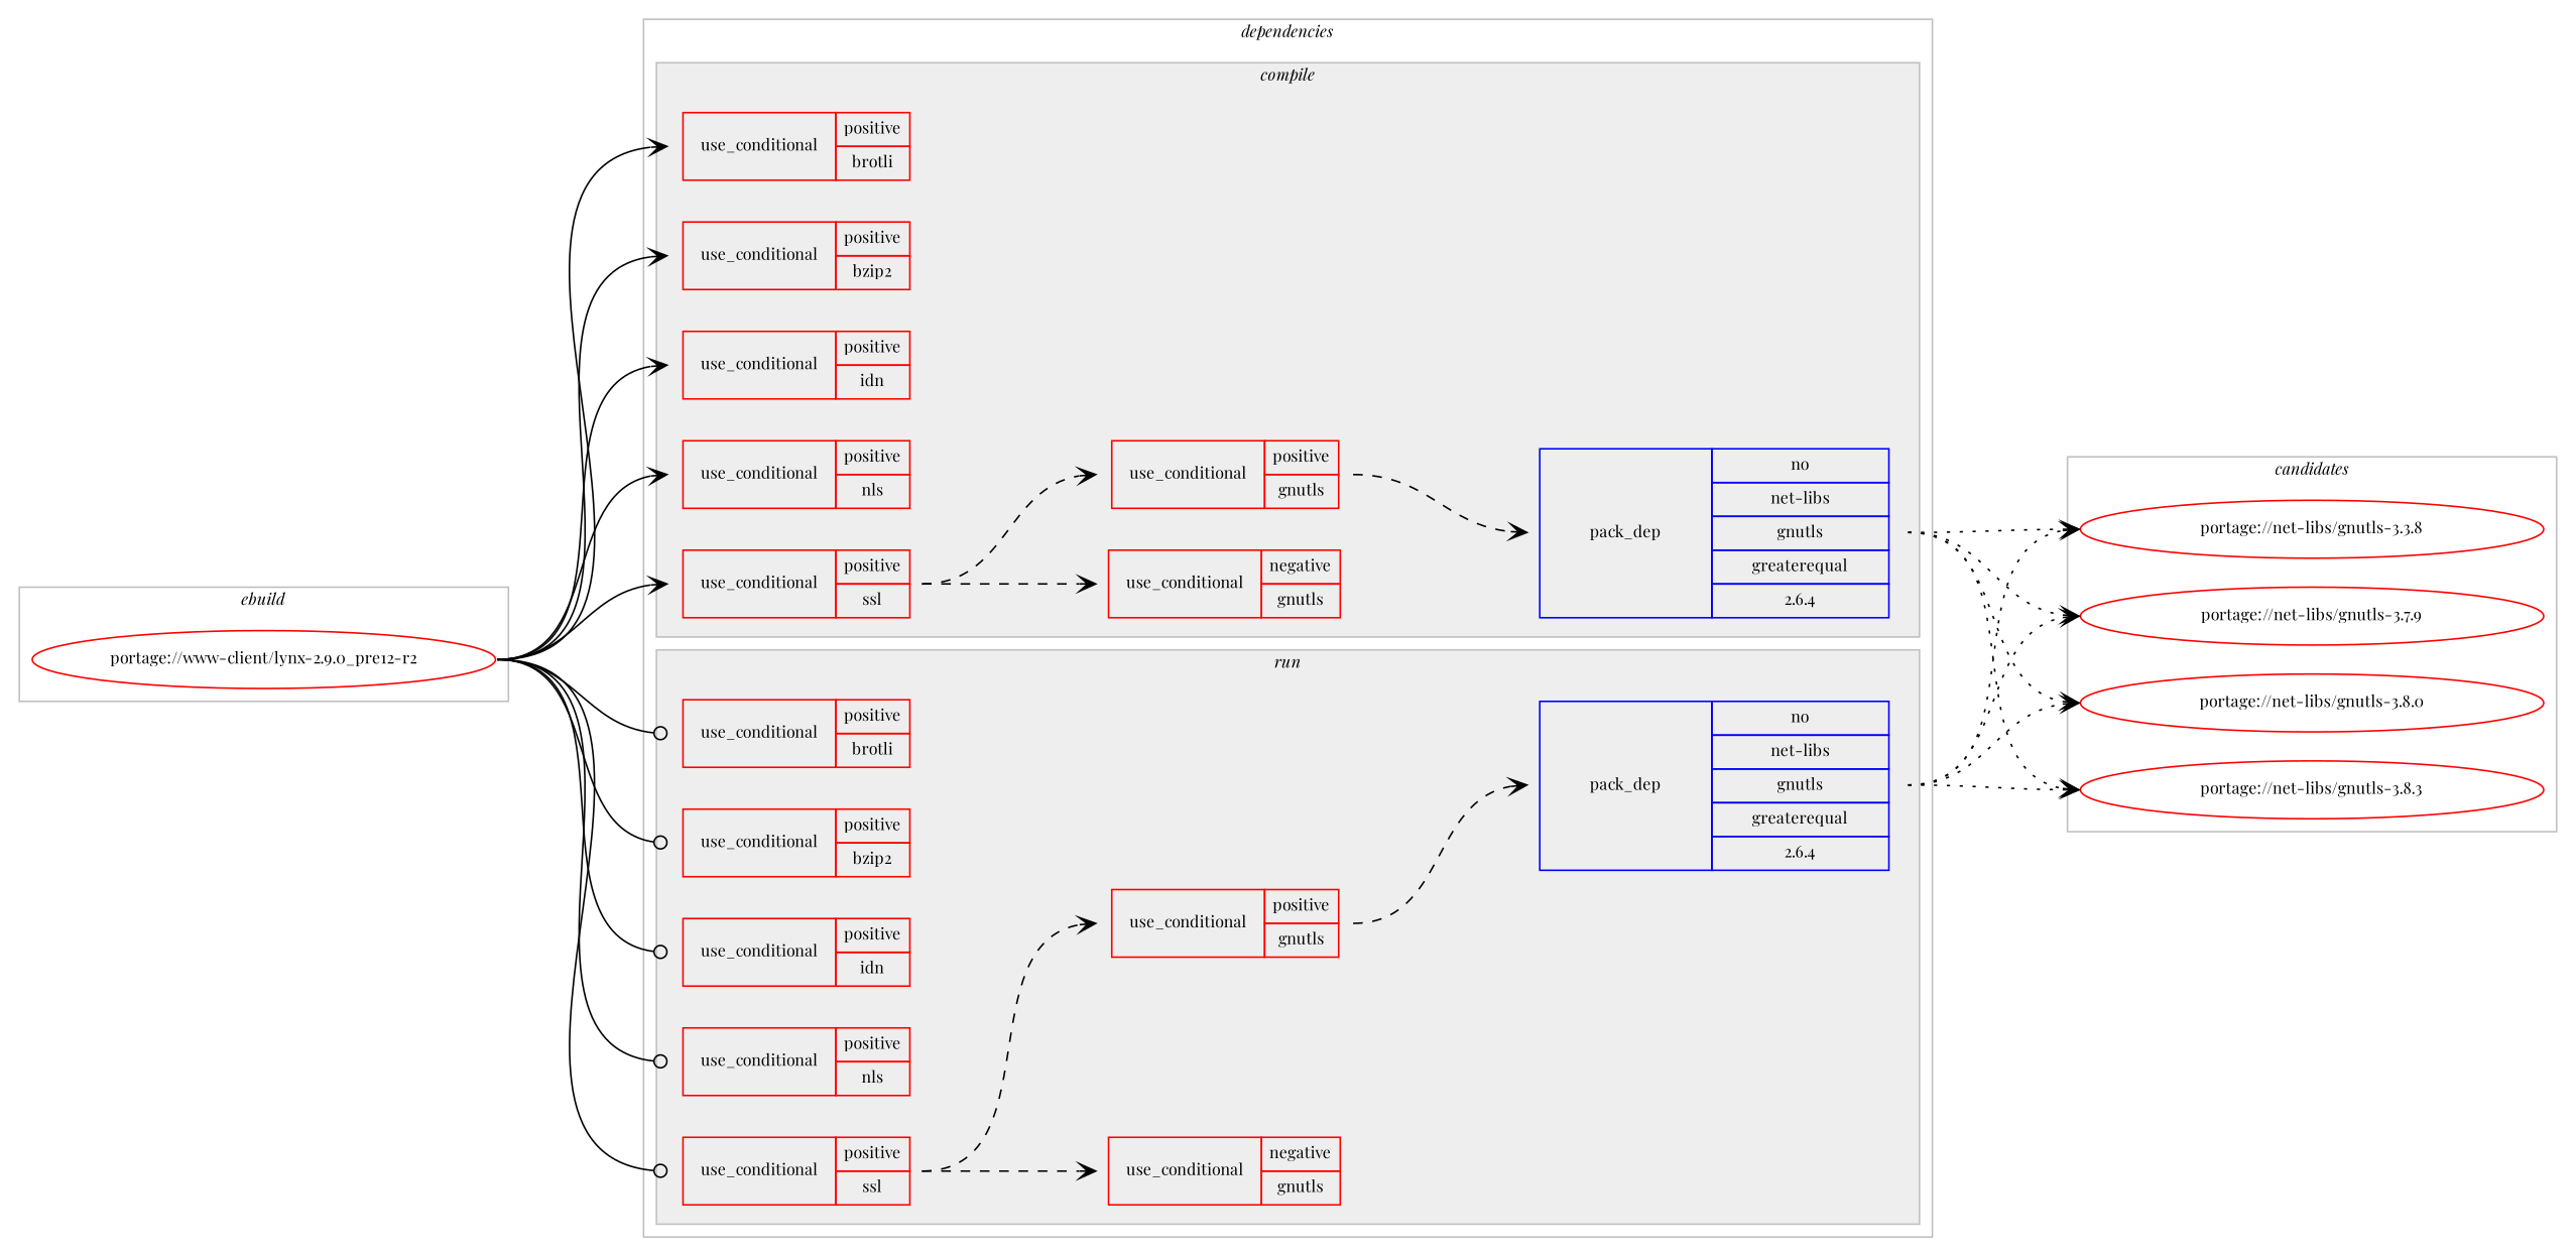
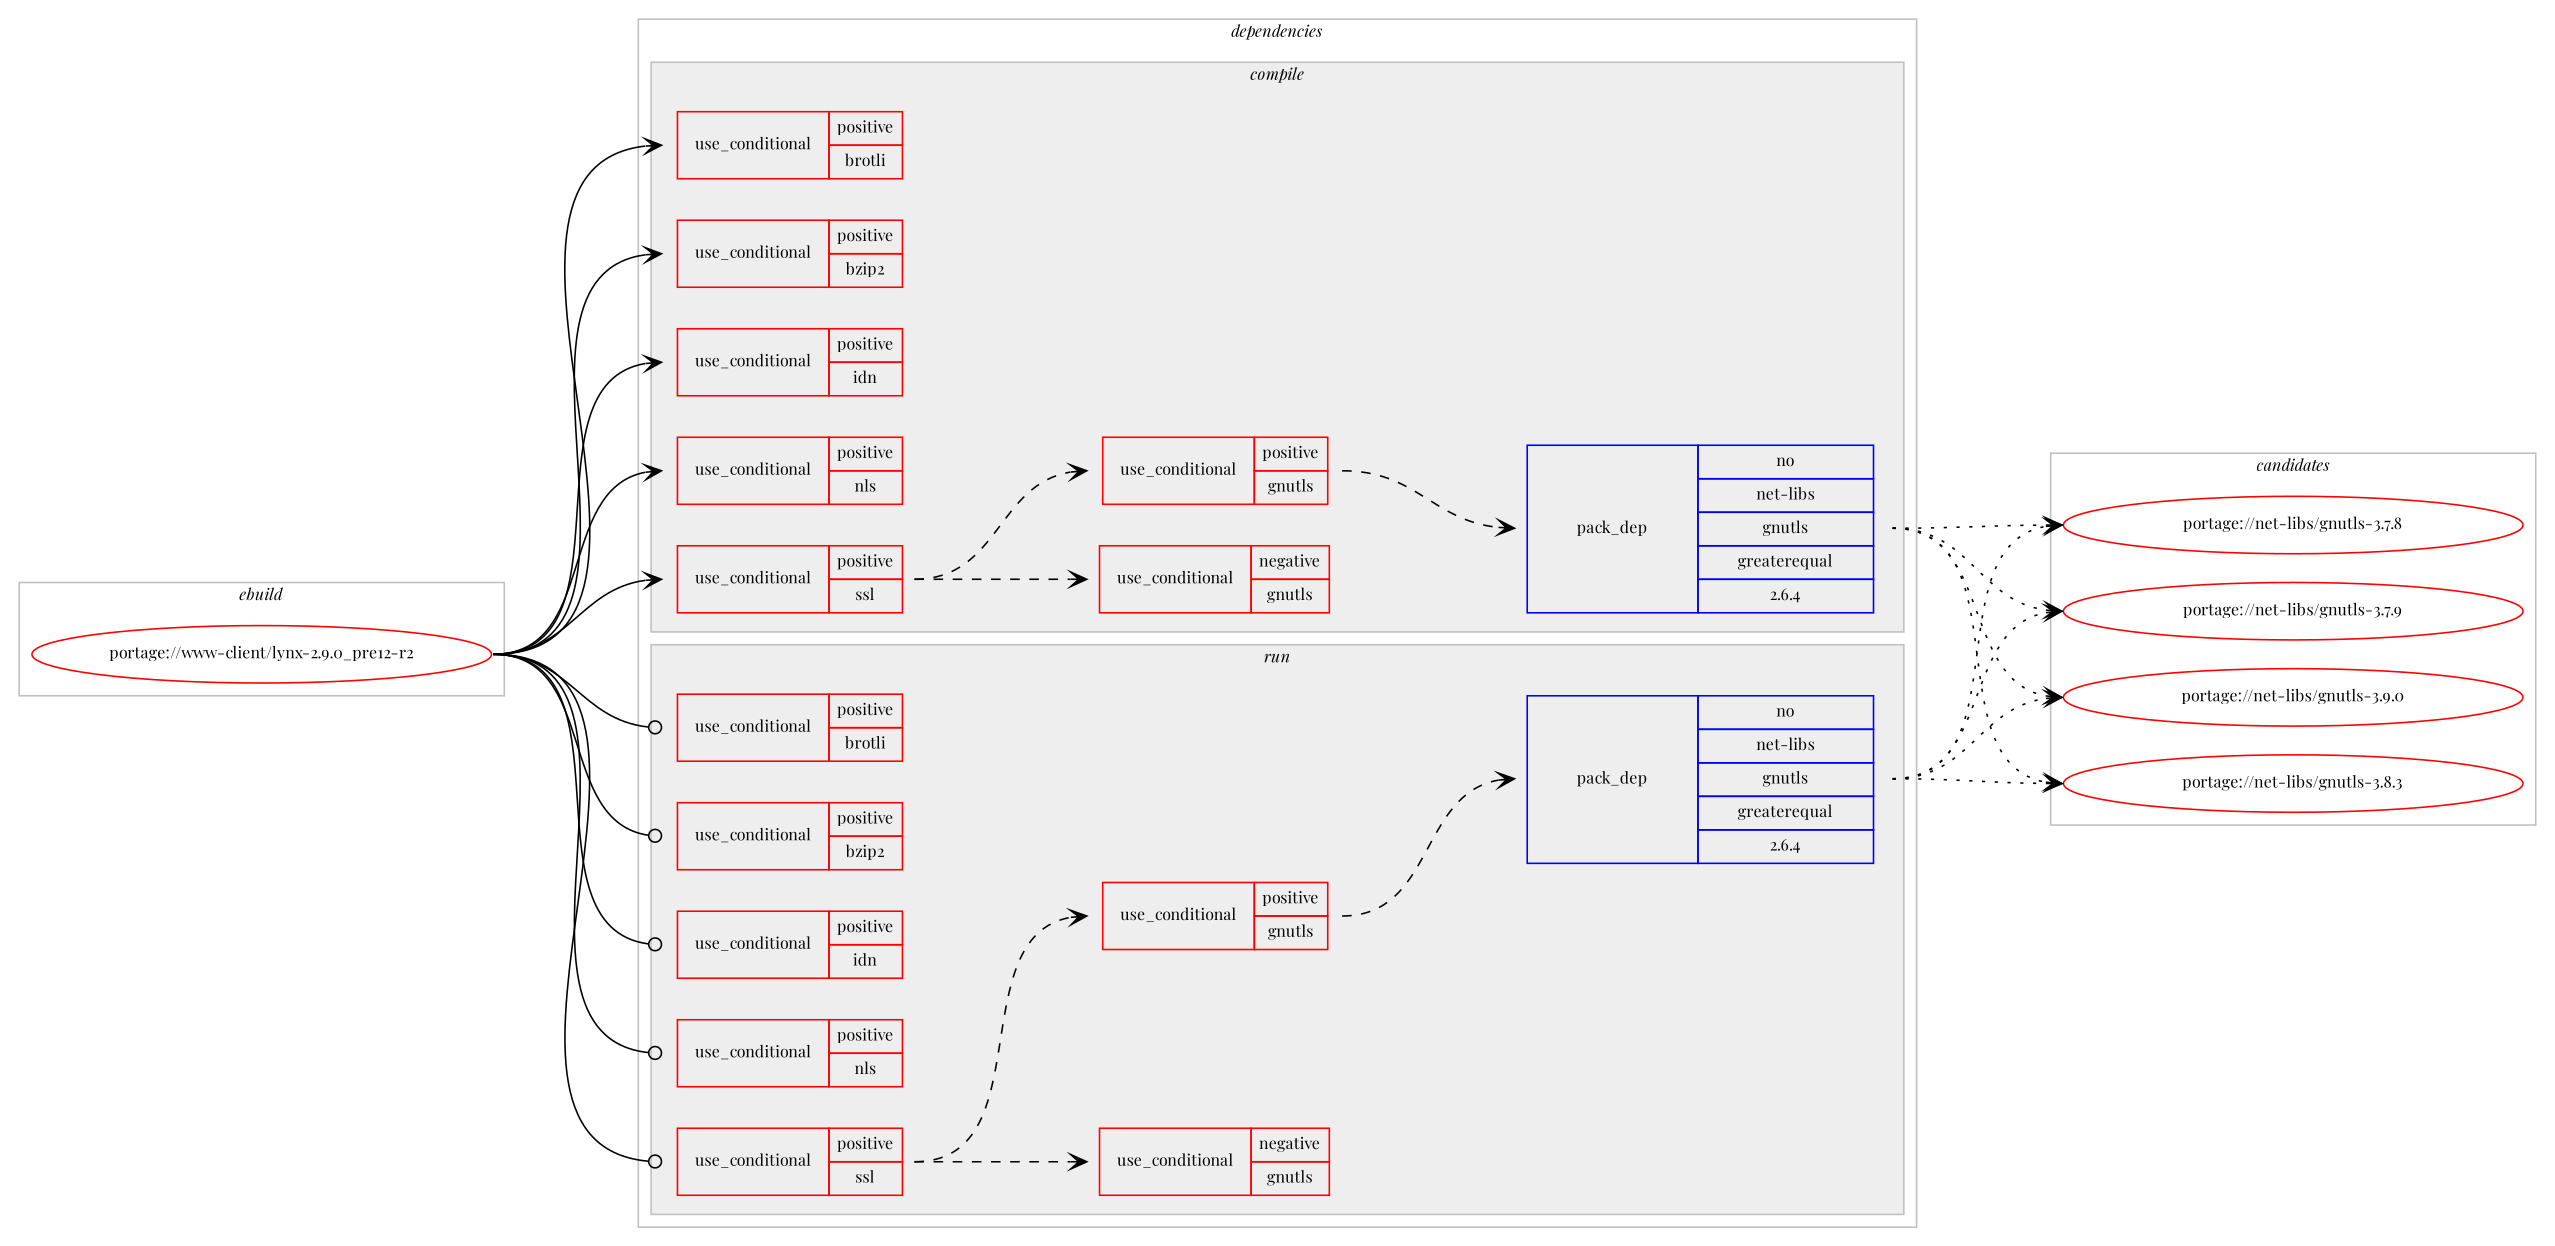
  digraph {
    compound=true
    concentrate=true
    fontname="Playfair Display"
    fontsize=10
    newrank=true
    rankdir=LR
    ranksep=1.5
    node [color=red fontname="Playfair Display" fontsize=10 shape=none]
    edge [arrowhead=vee fontname="Playfair Display" headport=w style=solid tailport=e weight=20]
    n1 [label="portage://www-client/lynx-2.9.0_pre12-r2" width=4 shape=""]
    n2 [label=<<TABLE BORDER="0" CELLBORDER="1" CELLSPACING="0" CELLPADDING="4"><TR><TD ROWSPAN="3" CELLPADDING="10">use_conditional</TD></TR><TR><TD>positive</TD></TR><TR><TD>brotli</TD></TR></TABLE>>]
    n3 [label=<<TABLE BORDER="0" CELLBORDER="1" CELLSPACING="0" CELLPADDING="4"><TR><TD ROWSPAN="3" CELLPADDING="10">use_conditional</TD></TR><TR><TD>positive</TD></TR><TR><TD>bzip2</TD></TR></TABLE>>]
    n4 [label=<<TABLE BORDER="0" CELLBORDER="1" CELLSPACING="0" CELLPADDING="4"><TR><TD ROWSPAN="3" CELLPADDING="10">use_conditional</TD></TR><TR><TD>positive</TD></TR><TR><TD>idn</TD></TR></TABLE>>]
    n5 [label=<<TABLE BORDER="0" CELLBORDER="1" CELLSPACING="0" CELLPADDING="4"><TR><TD ROWSPAN="3" CELLPADDING="10">use_conditional</TD></TR><TR><TD>positive</TD></TR><TR><TD>nls</TD></TR></TABLE>>]
    n6 [label=<<TABLE BORDER="0" CELLBORDER="1" CELLSPACING="0" CELLPADDING="4"><TR><TD ROWSPAN="3" CELLPADDING="10">use_conditional</TD></TR><TR><TD>negative</TD></TR><TR><TD>gnutls</TD></TR></TABLE>>]
    n7 [color=blue label=<<TABLE BORDER="0" CELLBORDER="1" CELLSPACING="0" CELLPADDING="4" WIDTH="220"><TR><TD ROWSPAN="6" CELLPADDING="30">pack_dep</TD></TR><TR><TD WIDTH="110">no</TD></TR><TR><TD>net-libs</TD></TR><TR><TD>gnutls</TD></TR><TR><TD>greaterequal</TD></TR><TR><TD>2.6.4</TD></TR></TABLE>>]
    n8 [label=<<TABLE BORDER="0" CELLBORDER="1" CELLSPACING="0" CELLPADDING="4"><TR><TD ROWSPAN="3" CELLPADDING="10">use_conditional</TD></TR><TR><TD>positive</TD></TR><TR><TD>gnutls</TD></TR></TABLE>>]
    n9 [label=<<TABLE BORDER="0" CELLBORDER="1" CELLSPACING="0" CELLPADDING="4"><TR><TD ROWSPAN="3" CELLPADDING="10">use_conditional</TD></TR><TR><TD>positive</TD></TR><TR><TD>ssl</TD></TR></TABLE>>]
    n10 [label=<<TABLE BORDER="0" CELLBORDER="1" CELLSPACING="0" CELLPADDING="4"><TR><TD ROWSPAN="3" CELLPADDING="10">use_conditional</TD></TR><TR><TD>positive</TD></TR><TR><TD>brotli</TD></TR></TABLE>>]
    n11 [label=<<TABLE BORDER="0" CELLBORDER="1" CELLSPACING="0" CELLPADDING="4"><TR><TD ROWSPAN="3" CELLPADDING="10">use_conditional</TD></TR><TR><TD>positive</TD></TR><TR><TD>bzip2</TD></TR></TABLE>>]
    n12 [label=<<TABLE BORDER="0" CELLBORDER="1" CELLSPACING="0" CELLPADDING="4"><TR><TD ROWSPAN="3" CELLPADDING="10">use_conditional</TD></TR><TR><TD>positive</TD></TR><TR><TD>idn</TD></TR></TABLE>>]
    n13 [label=<<TABLE BORDER="0" CELLBORDER="1" CELLSPACING="0" CELLPADDING="4"><TR><TD ROWSPAN="3" CELLPADDING="10">use_conditional</TD></TR><TR><TD>positive</TD></TR><TR><TD>nls</TD></TR></TABLE>>]
    n14 [label=<<TABLE BORDER="0" CELLBORDER="1" CELLSPACING="0" CELLPADDING="4"><TR><TD ROWSPAN="3" CELLPADDING="10">use_conditional</TD></TR><TR><TD>negative</TD></TR><TR><TD>gnutls</TD></TR></TABLE>>]
    n15 [color=blue label=<<TABLE BORDER="0" CELLBORDER="1" CELLSPACING="0" CELLPADDING="4" WIDTH="220"><TR><TD ROWSPAN="6" CELLPADDING="30">pack_dep</TD></TR><TR><TD WIDTH="110">no</TD></TR><TR><TD>net-libs</TD></TR><TR><TD>gnutls</TD></TR><TR><TD>greaterequal</TD></TR><TR><TD>2.6.4</TD></TR></TABLE>>]
    n16 [label=<<TABLE BORDER="0" CELLBORDER="1" CELLSPACING="0" CELLPADDING="4"><TR><TD ROWSPAN="3" CELLPADDING="10">use_conditional</TD></TR><TR><TD>positive</TD></TR><TR><TD>gnutls</TD></TR></TABLE>>]
    n17 [label=<<TABLE BORDER="0" CELLBORDER="1" CELLSPACING="0" CELLPADDING="4"><TR><TD ROWSPAN="3" CELLPADDING="10">use_conditional</TD></TR><TR><TD>positive</TD></TR><TR><TD>ssl</TD></TR></TABLE>>]
-   n18 [label="portage://net-libs/gnutls-3.3.8" width=4 shape=""]
+   n18 [label="portage://net-libs/gnutls-3.7.8" width=4 shape=""]
    n19 [label="portage://net-libs/gnutls-3.7.9" width=4 shape=""]
-   n20 [label="portage://net-libs/gnutls-3.8.0" width=4 shape=""]
+   n20 [label="portage://net-libs/gnutls-3.9.0" width=4 shape=""]
    n21 [label="portage://net-libs/gnutls-3.8.3" width=4 shape=""]
    subgraph cluster_1 {
      color=gray
      label=<<i>ebuild</i>>
      rank=same
      n1
    }
    subgraph cluster_2 {
      color=gray
      label=<<i>dependencies</i>>
      subgraph cluster_3 {
        color=gray
        fillcolor="#eeeeee"
        label=<<i>compile</i>>
        style=filled
        subgraph sub_4 {
          color=gray
          fillcolor="#eeeeee"
          label=<<i>compile</i>>
          style=filled
          n2
        }
        subgraph sub_5 {
          color=gray
          fillcolor="#eeeeee"
          label=<<i>compile</i>>
          style=filled
          n3
        }
        subgraph sub_6 {
          color=gray
          fillcolor="#eeeeee"
          label=<<i>compile</i>>
          style=filled
          n4
        }
        subgraph sub_7 {
          color=gray
          fillcolor="#eeeeee"
          label=<<i>compile</i>>
          style=filled
          n5
        }
        subgraph sub_8 {
          color=gray
          fillcolor="#eeeeee"
          label=<<i>compile</i>>
          style=filled
          n9
          subgraph sub_9 {
            color=gray
            fillcolor="#eeeeee"
            label=<<i>compile</i>>
            style=filled
            n6
          }
          subgraph sub_10 {
            color=gray
            fillcolor="#eeeeee"
            label=<<i>compile</i>>
            style=filled
            n8
            subgraph sub_11 {
              color=gray
              fillcolor="#eeeeee"
              label=<<i>compile</i>>
              style=filled
              n7
            }
          }
        }
      }
      subgraph cluster_12 {
        color=gray
        fillcolor="#eeeeee"
        label=<<i>compile and run</i>>
        style=filled
      }
      subgraph cluster_13 {
        color=gray
        fillcolor="#eeeeee"
        label=<<i>run</i>>
        style=filled
        subgraph sub_14 {
          color=gray
          fillcolor="#eeeeee"
          label=<<i>run</i>>
          style=filled
          n10
        }
        subgraph sub_15 {
          color=gray
          fillcolor="#eeeeee"
          label=<<i>run</i>>
          style=filled
          n11
        }
        subgraph sub_16 {
          color=gray
          fillcolor="#eeeeee"
          label=<<i>run</i>>
          style=filled
          n12
        }
        subgraph sub_17 {
          color=gray
          fillcolor="#eeeeee"
          label=<<i>run</i>>
          style=filled
          n13
        }
        subgraph sub_18 {
          color=gray
          fillcolor="#eeeeee"
          label=<<i>run</i>>
          style=filled
          n17
          subgraph sub_19 {
            color=gray
            fillcolor="#eeeeee"
            label=<<i>run</i>>
            style=filled
            n14
          }
          subgraph sub_20 {
            color=gray
            fillcolor="#eeeeee"
            label=<<i>run</i>>
            style=filled
            n16
            subgraph sub_21 {
              color=gray
              fillcolor="#eeeeee"
              label=<<i>run</i>>
              style=filled
              n15
            }
          }
        }
      }
    }
    subgraph cluster_22 {
      color=gray
      label=<<i>candidates</i>>
      rank=same
      subgraph sub_23 {
        color=black
        label=<<i>candidates</i>>
        nodesep=1
        rank=same
        n18
        n19
        n20
        n21
      }
      subgraph sub_24 {
        color=black
        label=<<i>candidates</i>>
        nodesep=1
        rank=same
        n18
        n19
        n20
        n21
      }
    }
    n1 -> n2
    n1 -> n3
    n1 -> n4
    n1 -> n5
    n1 -> n9
    n1 -> n10 [arrowhead=odot]
    n1 -> n11 [arrowhead=odot]
    n1 -> n12 [arrowhead=odot]
    n1 -> n13 [arrowhead=odot]
    n1 -> n17 [arrowhead=odot]
    n7 -> n18 [style=dotted weight=100]
    n7 -> n19 [style=dotted weight=100]
    n7 -> n20 [style=dotted weight=100]
    n7 -> n21 [style=dotted weight=100]
    n8 -> n7 [style=dashed]
    n9 -> n6 [style=dashed]
    n9 -> n8 [style=dashed]
    n15 -> n18 [style=dotted weight=100]
    n15 -> n19 [style=dotted weight=100]
    n15 -> n20 [style=dotted weight=100]
    n15 -> n21 [style=dotted weight=100]
    n16 -> n15 [style=dashed]
    n17 -> n14 [style=dashed]
    n17 -> n16 [style=dashed]
  }
